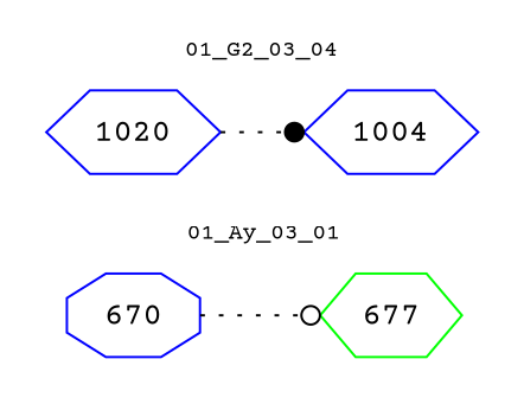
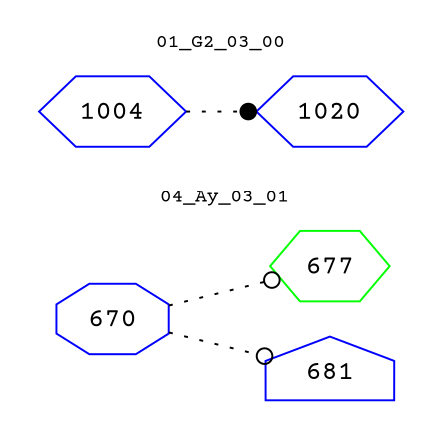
  digraph {
    fontname="Courier Prime"
    rankdir=LR
    node [color=blue fontname="Courier Prime" shape=hexagon]
    edge [arrowhead=odot color=black fontname="Courier Prime" style=dotted]
    n1 [label=670 shape=octagon]
+   n2 [label=681 shape=house]
    n3 [color=green label=677]
    n4 [label=1004]
    n5 [label=1020]
    subgraph cluster_1 {
      color=white
      fontsize=10
-     label="01_Ay_03_01"
+     label="04_Ay_03_01"
      n1
+     n2
      n3
    }
    subgraph cluster_2 {
      color=white
      fontsize=10
-     label="01_G2_03_04"
+     label="01_G2_03_00"
      n4
      n5
    }
+   n1 -> n2
    n1 -> n3
-   n5 -> n4 [arrowhead=dot]
+   n4 -> n5 [arrowhead=dot]
  }
